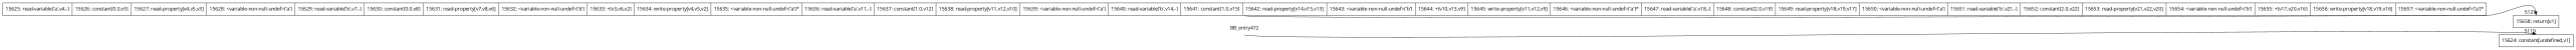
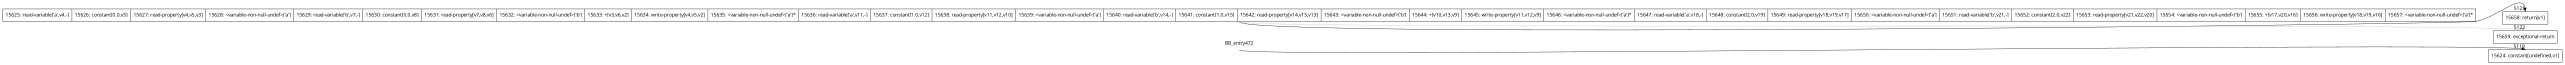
  digraph {
    fontname="Open Sans"
    rankdir=LR
    node [fontname="Open Sans" shape=record]
    edge [fontname="Open Sans" headport=n tailport=s]
    n1 [label=BB_entry472 shape=none]
    n2 [label="{15624: constant[undefined,v1]}"]
    n3 [label="{15625: read-variable['a',v4,-]|15626: constant[0.0,v5]|15627: read-property[v4,v5,v3]|15628: \<variable-non-null-undef\>['a']|15629: read-variable['b',v7,-]|15630: constant[0.0,v8]|15631: read-property[v7,v8,v6]|15632: \<variable-non-null-undef\>['b']|15633: +[v3,v6,v2]|15634: write-property[v4,v5,v2]|15635: \<variable-non-null-undef\>['a']*|15636: read-variable['a',v11,-]|15637: constant[1.0,v12]|15638: read-property[v11,v12,v10]|15639: \<variable-non-null-undef\>['a']|15640: read-variable['b',v14,-]|15641: constant[1.0,v15]|15642: read-property[v14,v15,v13]|15643: \<variable-non-null-undef\>['b']|15644: +[v10,v13,v9]|15645: write-property[v11,v12,v9]|15646: \<variable-non-null-undef\>['a']*|15647: read-variable['a',v18,-]|15648: constant[2.0,v19]|15649: read-property[v18,v19,v17]|15650: \<variable-non-null-undef\>['a']|15651: read-variable['b',v21,-]|15652: constant[2.0,v22]|15653: read-property[v21,v22,v20]|15654: \<variable-non-null-undef\>['b']|15655: +[v17,v20,v16]|15656: write-property[v18,v19,v16]|15657: \<variable-non-null-undef\>['a']*}"]
    n4 [label="{15658: return[v1]}"]
+   n5 [label="{15659: exceptional-return}"]
    n1 -> n2 [headlabel="    5119"]
    n3 -> n4 [headlabel="      5121"]
+   n3 -> n5 [color=gray headlabel="      5122"]
  }
